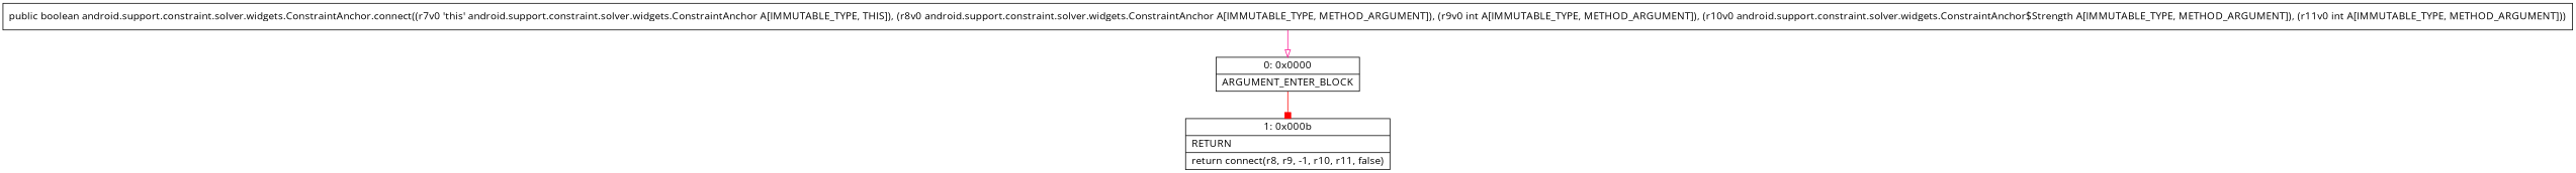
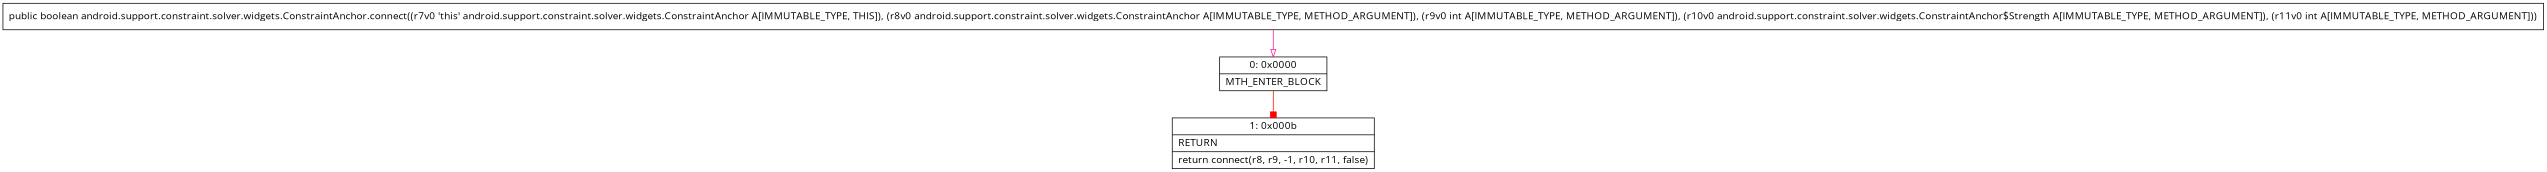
  digraph {
    fontname="Open Sans"
    node [shape=record fontname="Open Sans"]
    edge [fontname="Open Sans"]
-   n1 [label="{0\:\ 0x0000|ARGUMENT_ENTER_BLOCK\l}"]
+   n1 [label="{0\:\ 0x0000|MTH_ENTER_BLOCK\l}"]
    n2 [label="{1\:\ 0x000b|RETURN\l|return connect(r8, r9, \-1, r10, r11, false)\l}"]
    n3 [label="{public boolean android.support.constraint.solver.widgets.ConstraintAnchor.connect((r7v0 'this' android.support.constraint.solver.widgets.ConstraintAnchor A[IMMUTABLE_TYPE, THIS]), (r8v0 android.support.constraint.solver.widgets.ConstraintAnchor A[IMMUTABLE_TYPE, METHOD_ARGUMENT]), (r9v0 int A[IMMUTABLE_TYPE, METHOD_ARGUMENT]), (r10v0 android.support.constraint.solver.widgets.ConstraintAnchor$Strength A[IMMUTABLE_TYPE, METHOD_ARGUMENT]), (r11v0 int A[IMMUTABLE_TYPE, METHOD_ARGUMENT])) }"]
    n1 -> n2 [color=red arrowhead=box]
    n3 -> n1 [color=deeppink arrowhead=onormal]
  }
